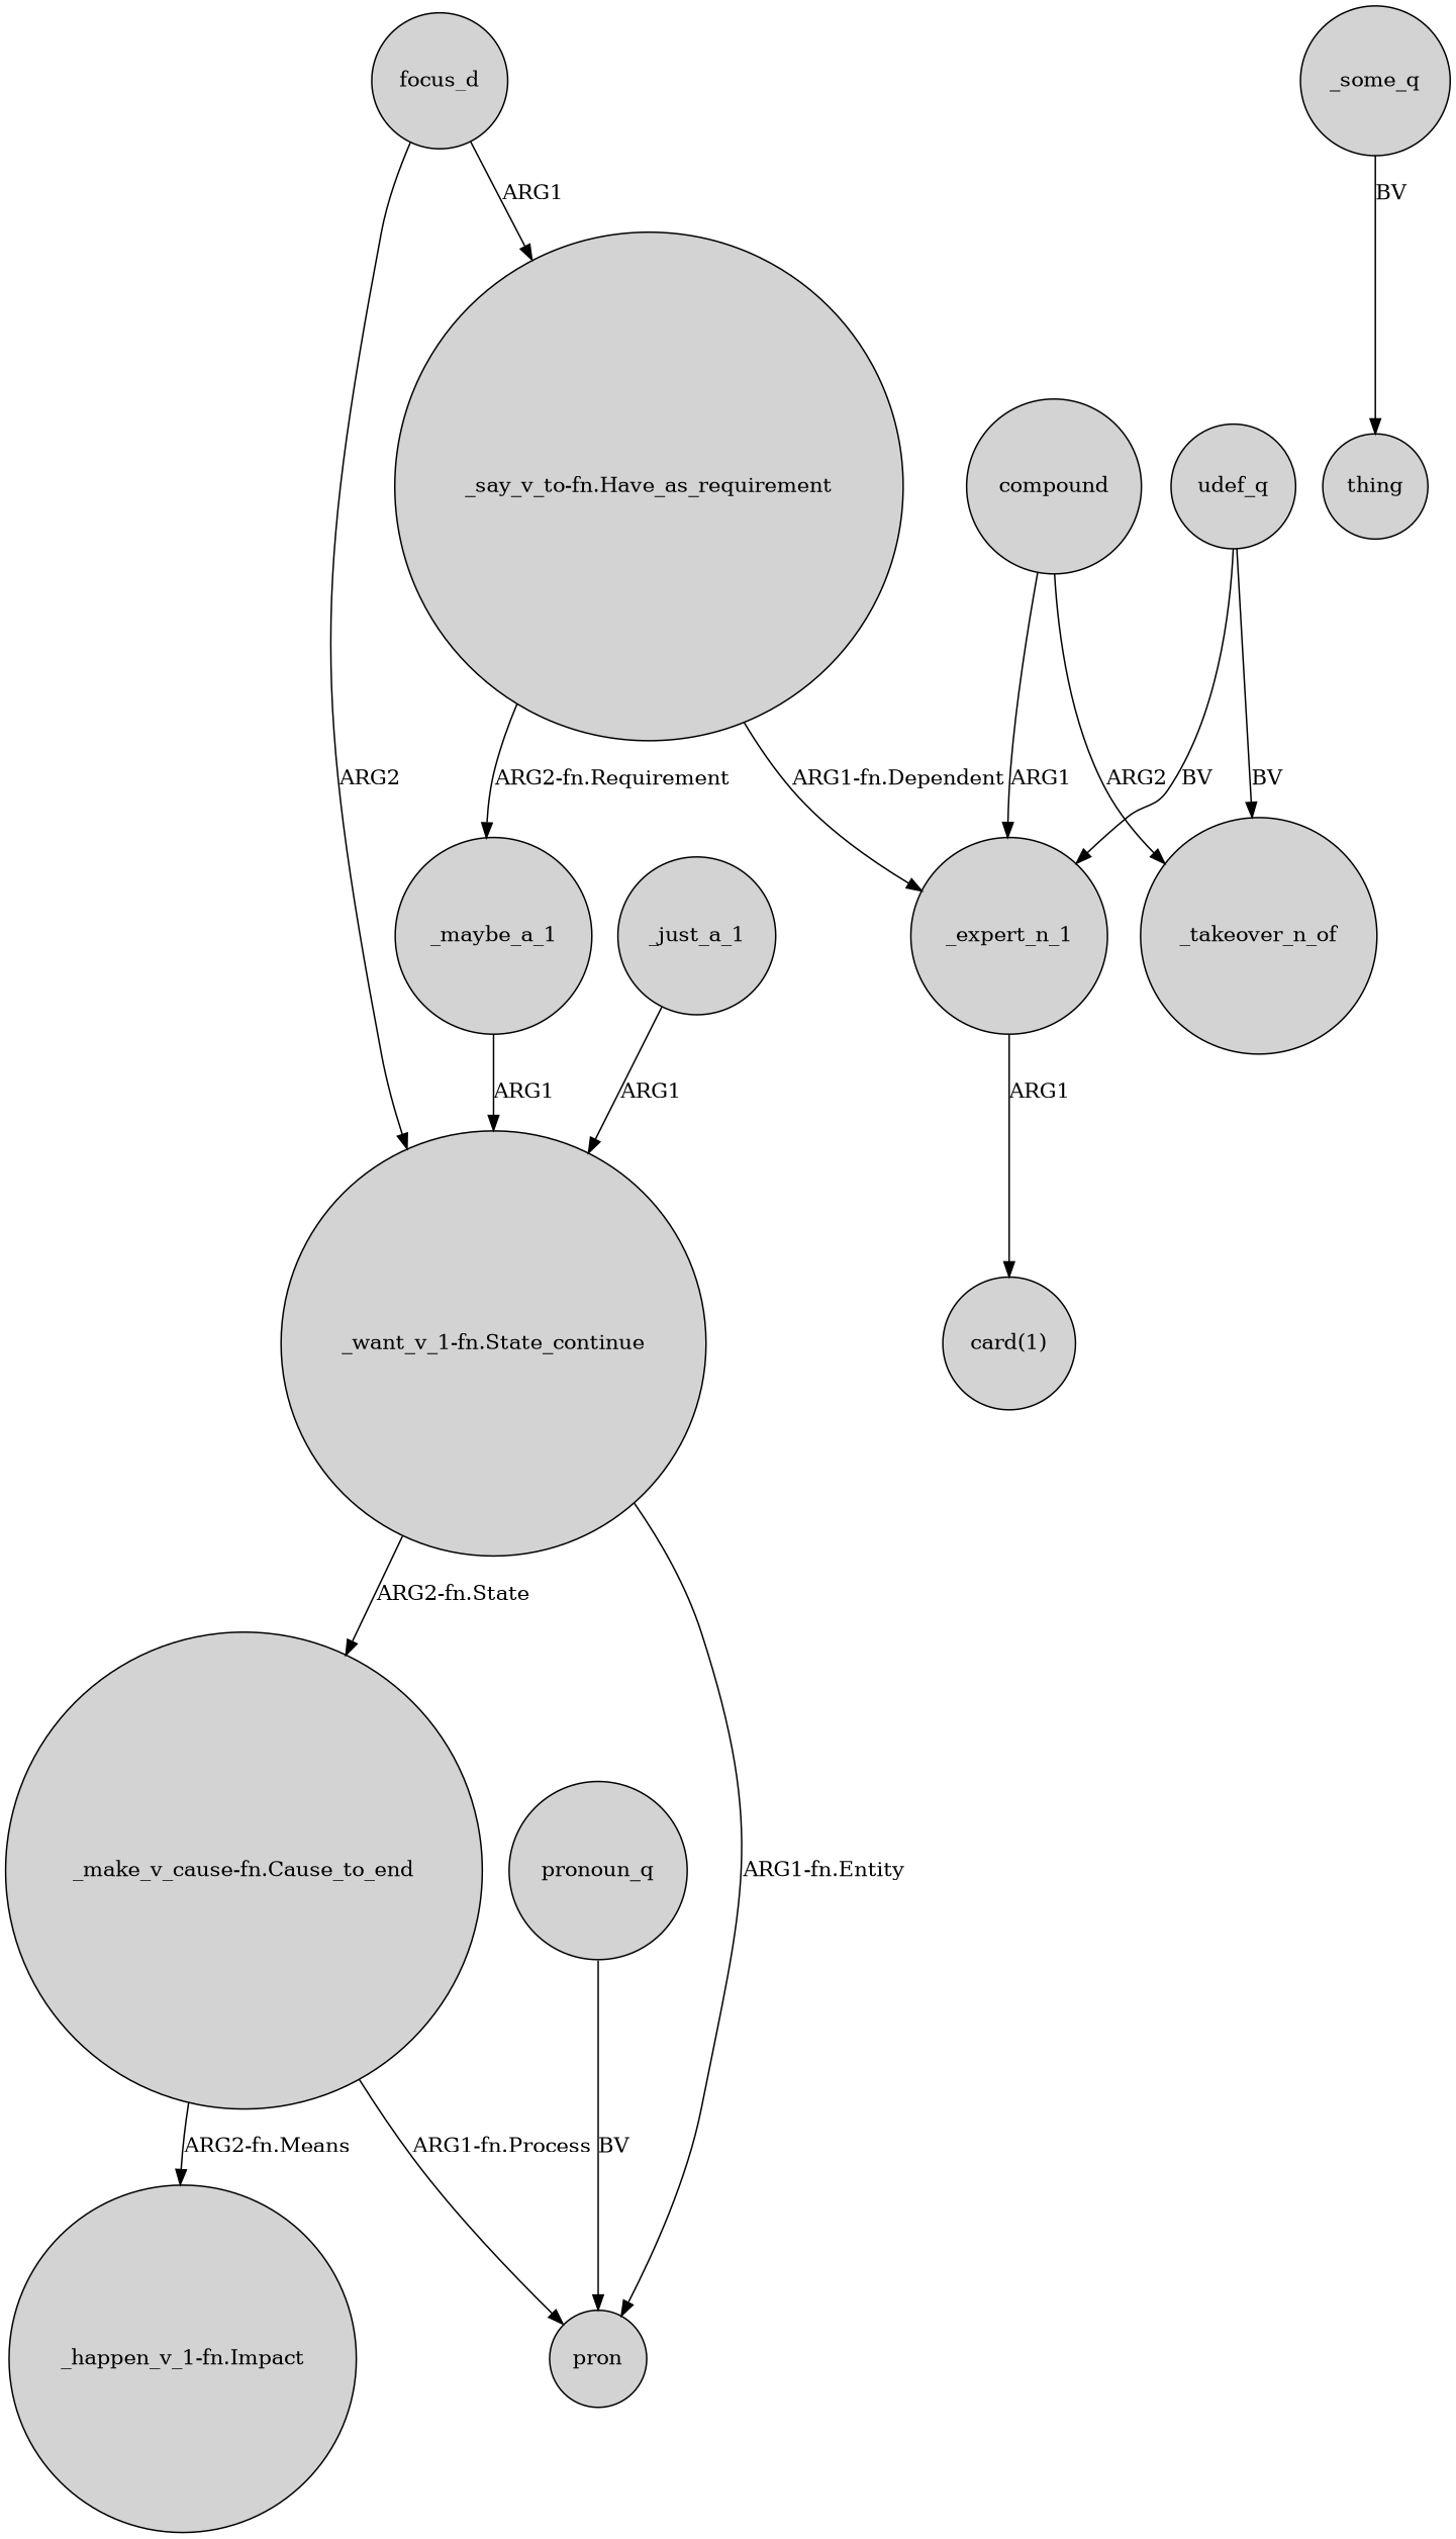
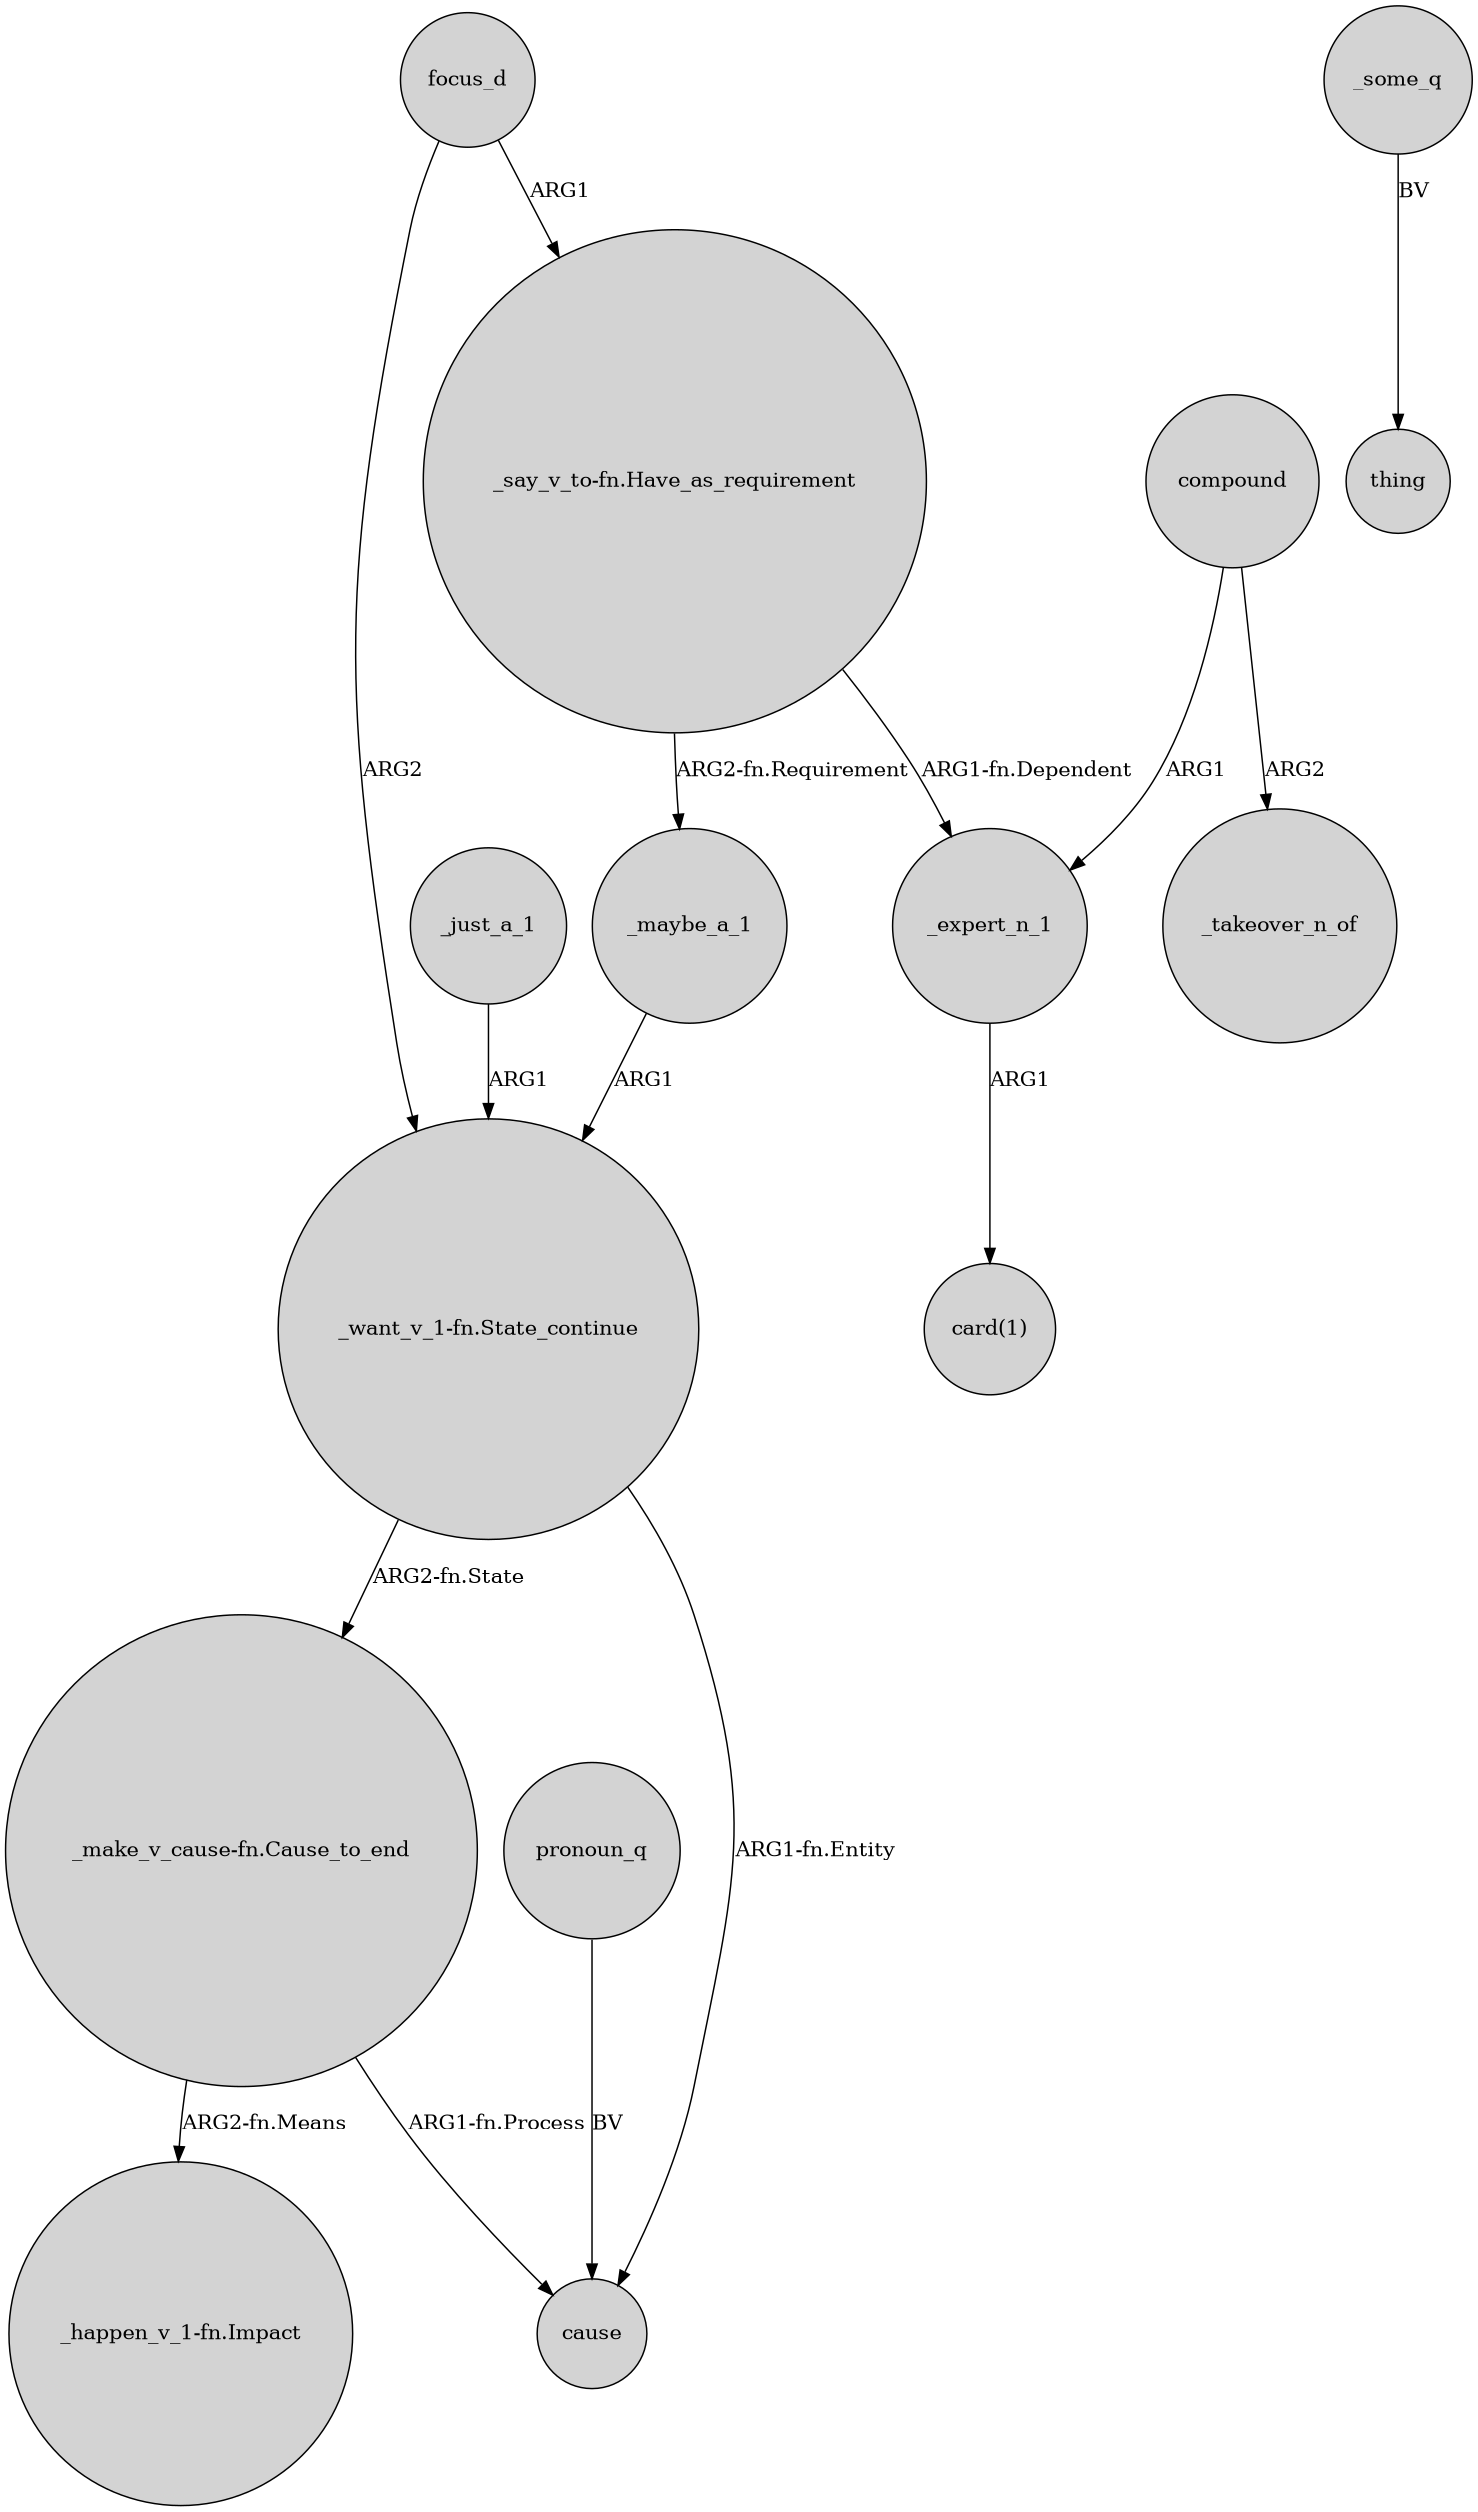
  digraph {
    node [shape=circle style=filled]
    "_make_v_cause-fn.Cause_to_end"
    "_happen_v_1-fn.Impact"
-   pron
+   pron [label=cause]
    "_want_v_1-fn.State_continue"
    compound
    _takeover_n_of
    _expert_n_1
    "card(1)"
    _just_a_1
-   udef_q
    "_say_v_to-fn.Have_as_requirement"
    _maybe_a_1
    _some_q
    thing
    focus_d
    pronoun_q
    "_make_v_cause-fn.Cause_to_end" -> "_happen_v_1-fn.Impact" [label="ARG2-fn.Means"]
    "_make_v_cause-fn.Cause_to_end" -> pron [label="ARG1-fn.Process"]
    "_want_v_1-fn.State_continue" -> "_make_v_cause-fn.Cause_to_end" [label="ARG2-fn.State"]
    "_want_v_1-fn.State_continue" -> pron [label="ARG1-fn.Entity"]
    compound -> _takeover_n_of [label=ARG2]
    compound -> _expert_n_1 [label=ARG1]
    _expert_n_1 -> "card(1)" [label=ARG1]
    _just_a_1 -> "_want_v_1-fn.State_continue" [label=ARG1]
-   udef_q -> _takeover_n_of [label=BV]
-   udef_q -> _expert_n_1 [label=BV]
    "_say_v_to-fn.Have_as_requirement" -> _expert_n_1 [label="ARG1-fn.Dependent"]
    "_say_v_to-fn.Have_as_requirement" -> _maybe_a_1 [label="ARG2-fn.Requirement"]
    _maybe_a_1 -> "_want_v_1-fn.State_continue" [label=ARG1]
    _some_q -> thing [label=BV]
    focus_d -> "_want_v_1-fn.State_continue" [label=ARG2]
    focus_d -> "_say_v_to-fn.Have_as_requirement" [label=ARG1]
    pronoun_q -> pron [label=BV]
  }
